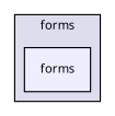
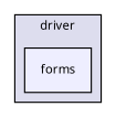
  digraph {
    compound=true
    n1 [fillcolor="#eeeeff" fontname="FreeSans.ttf" fontsize=10 label=forms pencolor=black shape=box style=filled]
    subgraph cluster_1 {
      bgcolor="#ddddee"
      fontname="FreeSans.ttf"
      fontsize=10
-     label=forms
+     label=driver
      pencolor=black
      n1
    }
  }
